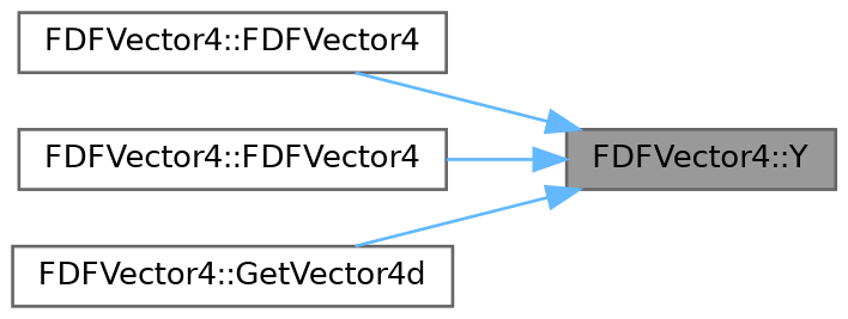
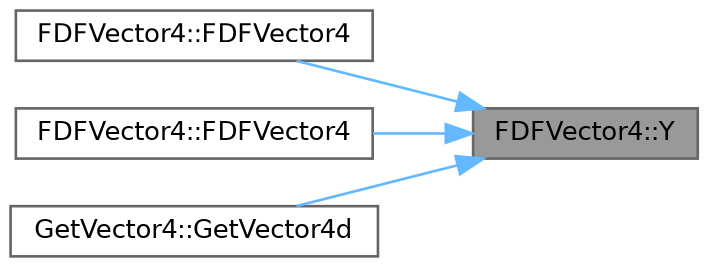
  digraph {
    rankdir=RL
    node [color=grey40 fillcolor=white fontname=Helvetica fontsize=10 shape=box style=filled]
    edge [color=steelblue1 dir=back fontname=Helvetica fontsize=10 labelfontname=Helvetica labelfontsize=10 style=solid]
    n1 [color=gray40 fillcolor=grey60 fontcolor=black height=0.2 label="FDFVector4::Y" width=0.4]
    n2 [height=0.2 label="FDFVector4::FDFVector4" width=0.4]
    n3 [height=0.2 label="FDFVector4::FDFVector4" width=0.4]
-   n4 [height=0.2 label="FDFVector4::GetVector4d" width=0.4]
+   n4 [height=0.2 label="GetVector4::GetVector4d" width=0.4]
    n1 -> n2
    n1 -> n3
    n1 -> n4
  }
